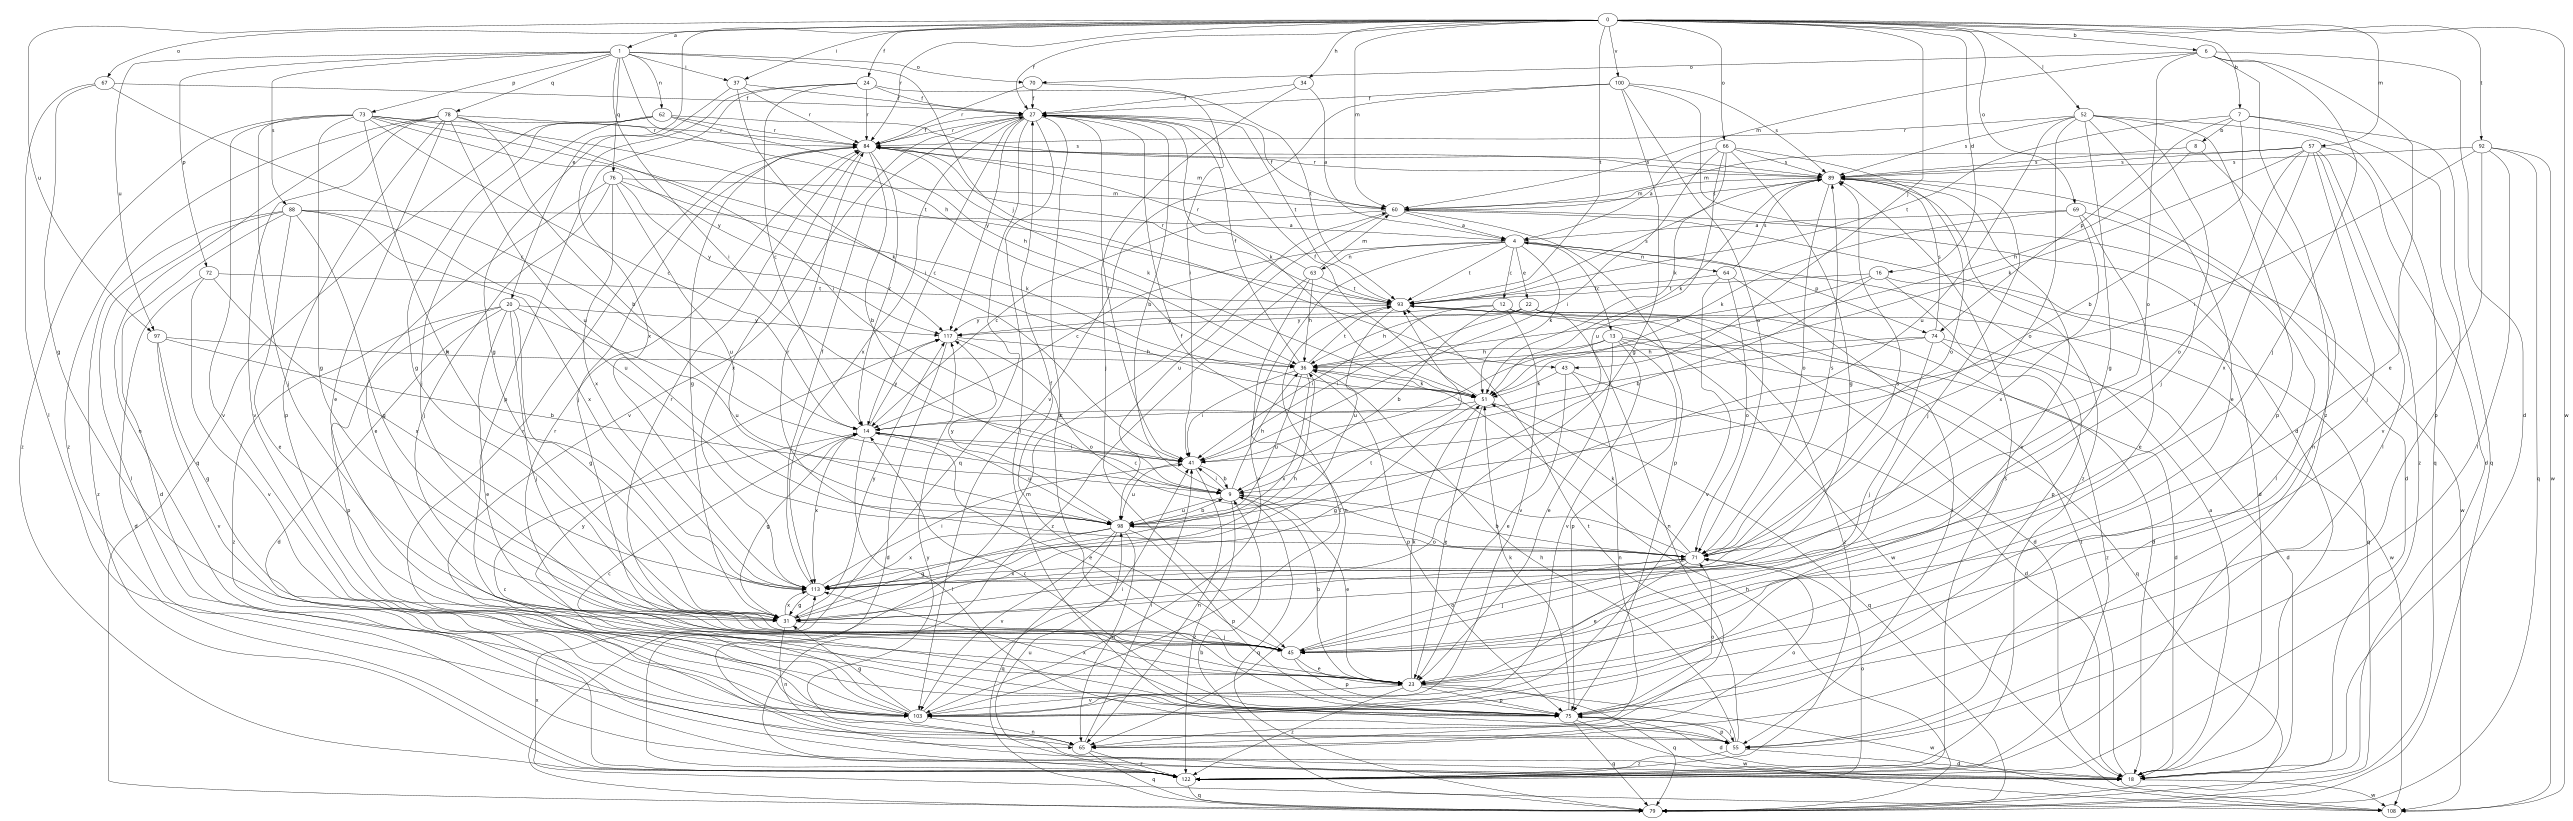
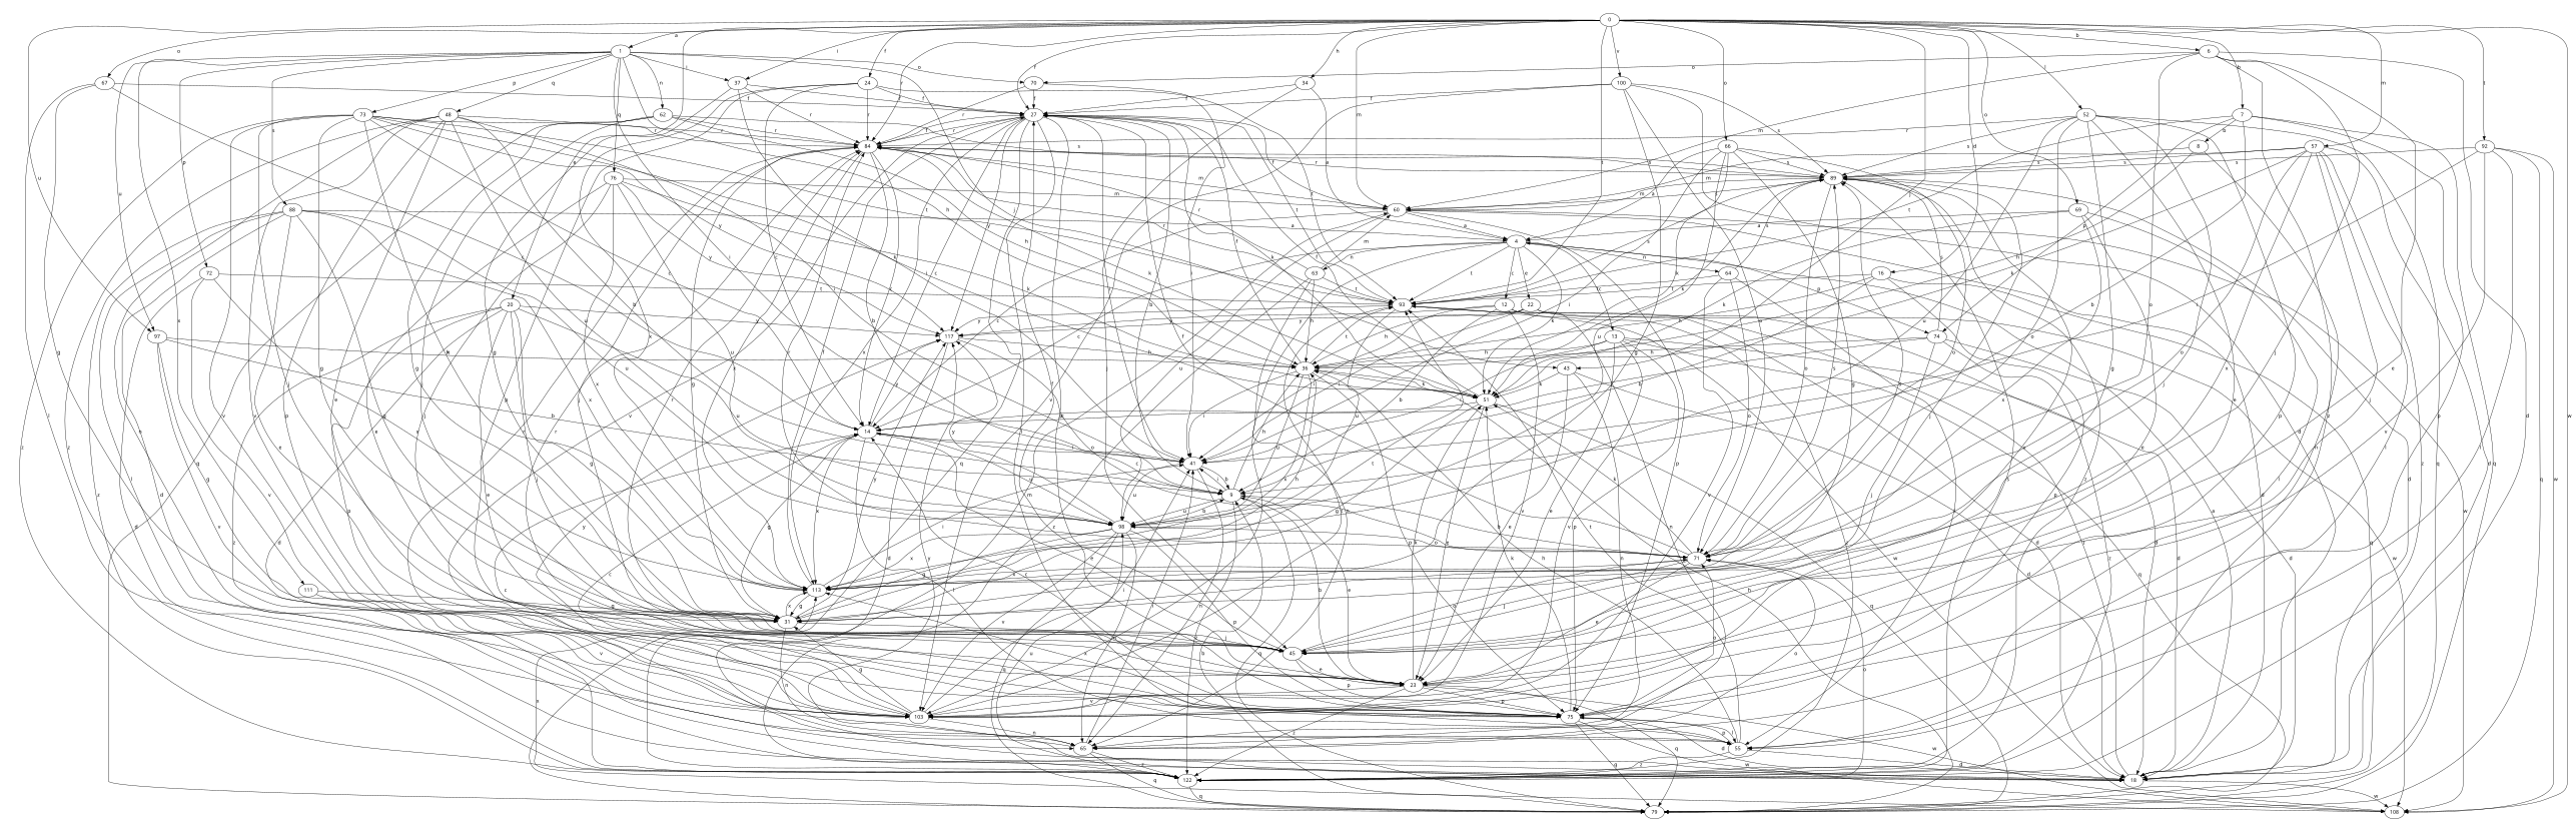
  strict digraph {
    fontname="Noto Sans"
    node [fontname="Noto Sans"]
    edge [fontname="Noto Sans"]
    0
    1
    6
    7
    16
    20
    24
    27
    34
    37
    43
    52
    57
    60
    66
    67
    69
    84
    92
    93
    97
    100
    108
    36
    41
    62
    70
    72
    73
    76
-   78
+   78 [label=48]
    88
+   111
    18
    23
    45
    71
    122
    74
    8
    9
    75
    79
    98
    117
    31
    14
    113
    51
    103
    55
    4
    65
    89
    12
    13
    22
    63
    64
    0 -> 1 [label=a]
    0 -> 6 [label=b]
    0 -> 7 [label=b]
    0 -> 16 [label=d]
    0 -> 20 [label=e]
    0 -> 24 [label=f]
    0 -> 27 [label=f]
    0 -> 34 [label=h]
    0 -> 37 [label=i]
    0 -> 43 [label=j]
    0 -> 52 [label=l]
    0 -> 57 [label=m]
    0 -> 60 [label=m]
    0 -> 66 [label=o]
    0 -> 67 [label=o]
    0 -> 69 [label=o]
    0 -> 84 [label=r]
    0 -> 92 [label=t]
    0 -> 93 [label=t]
    0 -> 97 [label=u]
    0 -> 100 [label=v]
    0 -> 108 [label=w]
    1 -> 37 [label=i]
    1 -> 43 [label=j]
    1 -> 97 [label=u]
    1 -> 36 [label=h]
    1 -> 41 [label=i]
    1 -> 62 [label=n]
    1 -> 70 [label=o]
    1 -> 72 [label=p]
    1 -> 73 [label=p]
    1 -> 76 [label=q]
    1 -> 78 [label=q]
    1 -> 88 [label=s]
+   1 -> 111 [label=x]
    6 -> 60 [label=m]
    6 -> 70 [label=o]
    6 -> 18 [label=d]
    6 -> 23 [label=e]
    6 -> 45 [label=j]
    6 -> 71 [label=o]
    6 -> 122 [label=z]
    7 -> 93 [label=t]
    7 -> 74 [label=p]
    7 -> 8 [label=b]
    7 -> 9 [label=b]
    7 -> 75 [label=p]
    7 -> 79 [label=q]
    16 -> 93 [label=t]
    16 -> 36 [label=h]
    16 -> 9 [label=b]
    16 -> 75 [label=p]
    16 -> 79 [label=q]
    20 -> 18 [label=d]
    20 -> 23 [label=e]
    20 -> 45 [label=j]
    20 -> 122 [label=z]
    20 -> 75 [label=p]
    20 -> 98 [label=u]
    20 -> 117 [label=y]
    20 -> 31 [label=g]
    24 -> 27 [label=f]
    24 -> 84 [label=r]
    24 -> 93 [label=t]
    24 -> 75 [label=p]
    24 -> 14 [label=c]
    24 -> 113 [label=x]
    27 -> 84 [label=r]
    27 -> 93 [label=t]
    27 -> 41 [label=i]
    27 -> 9 [label=b]
    27 -> 75 [label=p]
    27 -> 79 [label=q]
    27 -> 117 [label=y]
    27 -> 14 [label=c]
    27 -> 113 [label=x]
    27 -> 51 [label=k]
    27 -> 103 [label=v]
    27 -> 55 [label=l]
    34 -> 27 [label=f]
    34 -> 45 [label=j]
    34 -> 4 [label=a]
    37 -> 27 [label=f]
    37 -> 84 [label=r]
    37 -> 41 [label=i]
    37 -> 31 [label=g]
    43 -> 18 [label=d]
    43 -> 23 [label=e]
    43 -> 51 [label=k]
    43 -> 65 [label=n]
    52 -> 84 [label=r]
    52 -> 23 [label=e]
    52 -> 45 [label=j]
    52 -> 71 [label=o]
    52 -> 75 [label=p]
    52 -> 79 [label=q]
    52 -> 98 [label=u]
    52 -> 31 [label=g]
    52 -> 89 [label=s]
    57 -> 60 [label=m]
    57 -> 18 [label=d]
    57 -> 45 [label=j]
    57 -> 71 [label=o]
    57 -> 122 [label=z]
    57 -> 113 [label=x]
    57 -> 51 [label=k]
    57 -> 55 [label=l]
    57 -> 89 [label=s]
    60 -> 27 [label=f]
    60 -> 108 [label=w]
    60 -> 18 [label=d]
    60 -> 75 [label=p]
    60 -> 98 [label=u]
    60 -> 14 [label=c]
    60 -> 4 [label=a]
    60 -> 89 [label=s]
    66 -> 41 [label=i]
    66 -> 71 [label=o]
    66 -> 98 [label=u]
    66 -> 31 [label=g]
    66 -> 51 [label=k]
    66 -> 4 [label=a]
    66 -> 89 [label=s]
    67 -> 27 [label=f]
    67 -> 31 [label=g]
    67 -> 14 [label=c]
    67 -> 55 [label=l]
    69 -> 23 [label=e]
    69 -> 113 [label=x]
    69 -> 51 [label=k]
    69 -> 55 [label=l]
    69 -> 4 [label=a]
    84 -> 27 [label=f]
    84 -> 60 [label=m]
    84 -> 45 [label=j]
    84 -> 9 [label=b]
    84 -> 31 [label=g]
    84 -> 14 [label=c]
    84 -> 113 [label=x]
    84 -> 51 [label=k]
    84 -> 89 [label=s]
    92 -> 108 [label=w]
    92 -> 41 [label=i]
    92 -> 79 [label=q]
    92 -> 103 [label=v]
    92 -> 55 [label=l]
    92 -> 89 [label=s]
    93 -> 84 [label=r]
    93 -> 108 [label=w]
    93 -> 18 [label=d]
    93 -> 98 [label=u]
    93 -> 117 [label=y]
    93 -> 89 [label=s]
    97 -> 36 [label=h]
    97 -> 9 [label=b]
    97 -> 31 [label=g]
    97 -> 103 [label=v]
    100 -> 27 [label=f]
    100 -> 18 [label=d]
    100 -> 71 [label=o]
    100 -> 31 [label=g]
    100 -> 103 [label=v]
    100 -> 89 [label=s]
    108 -> 113 [label=x]
    36 -> 27 [label=f]
    36 -> 93 [label=t]
    36 -> 41 [label=i]
    36 -> 75 [label=p]
    36 -> 98 [label=u]
    36 -> 113 [label=x]
    36 -> 51 [label=k]
    41 -> 9 [label=b]
    41 -> 98 [label=u]
    41 -> 65 [label=n]
    62 -> 84 [label=r]
    62 -> 36 [label=h]
    62 -> 45 [label=j]
    62 -> 79 [label=q]
    62 -> 31 [label=g]
    62 -> 89 [label=s]
    70 -> 27 [label=f]
    70 -> 84 [label=r]
    70 -> 41 [label=i]
    72 -> 93 [label=t]
    72 -> 18 [label=d]
    72 -> 113 [label=x]
    72 -> 103 [label=v]
    73 -> 84 [label=r]
    73 -> 93 [label=t]
    73 -> 45 [label=j]
    73 -> 122 [label=z]
    73 -> 117 [label=y]
    73 -> 31 [label=g]
    73 -> 14 [label=c]
    73 -> 113 [label=x]
    73 -> 51 [label=k]
    73 -> 103 [label=v]
    76 -> 60 [label=m]
    76 -> 23 [label=e]
    76 -> 45 [label=j]
    76 -> 98 [label=u]
    76 -> 117 [label=y]
    76 -> 113 [label=x]
    76 -> 51 [label=k]
    78 -> 84 [label=r]
    78 -> 41 [label=i]
    78 -> 23 [label=e]
    78 -> 122 [label=z]
    78 -> 9 [label=b]
    78 -> 75 [label=p]
    78 -> 98 [label=u]
    78 -> 103 [label=v]
    78 -> 65 [label=n]
    88 -> 18 [label=d]
    88 -> 23 [label=e]
    88 -> 122 [label=z]
    88 -> 98 [label=u]
    88 -> 31 [label=g]
    88 -> 113 [label=x]
    88 -> 55 [label=l]
    88 -> 4 [label=a]
+   111 -> 31 [label=g]
+   111 -> 103 [label=v]
    18 -> 93 [label=t]
    18 -> 108 [label=w]
    18 -> 117 [label=y]
    18 -> 4 [label=a]
    23 -> 108 [label=w]
    23 -> 122 [label=z]
    23 -> 9 [label=b]
    23 -> 75 [label=p]
    23 -> 79 [label=q]
    23 -> 51 [label=k]
    23 -> 103 [label=v]
    45 -> 27 [label=f]
    45 -> 84 [label=r]
    45 -> 23 [label=e]
    45 -> 71 [label=o]
    45 -> 75 [label=p]
    71 -> 27 [label=f]
    71 -> 84 [label=r]
    71 -> 23 [label=e]
    71 -> 45 [label=j]
    71 -> 9 [label=b]
    71 -> 113 [label=x]
    71 -> 51 [label=k]
    71 -> 89 [label=s]
    122 -> 60 [label=m]
    122 -> 71 [label=o]
    122 -> 79 [label=q]
    122 -> 98 [label=u]
    122 -> 89 [label=s]
    74 -> 36 [label=h]
    74 -> 18 [label=d]
    74 -> 45 [label=j]
    74 -> 122 [label=z]
    74 -> 14 [label=c]
    74 -> 89 [label=s]
    8 -> 36 [label=h]
    8 -> 65 [label=n]
    8 -> 89 [label=s]
    9 -> 36 [label=h]
    9 -> 41 [label=i]
    9 -> 23 [label=e]
    9 -> 122 [label=z]
    9 -> 79 [label=q]
    9 -> 98 [label=u]
    9 -> 14 [label=c]
    75 -> 84 [label=r]
    75 -> 108 [label=w]
    75 -> 18 [label=d]
    75 -> 71 [label=o]
    75 -> 79 [label=q]
    75 -> 14 [label=c]
    75 -> 113 [label=x]
    75 -> 51 [label=k]
    75 -> 55 [label=l]
    79 -> 36 [label=h]
    79 -> 9 [label=b]
    98 -> 71 [label=o]
    98 -> 9 [label=b]
    98 -> 75 [label=p]
    98 -> 79 [label=q]
    98 -> 117 [label=y]
    98 -> 31 [label=g]
    98 -> 113 [label=x]
    98 -> 103 [label=v]
    98 -> 65 [label=n]
    117 -> 36 [label=h]
    117 -> 18 [label=d]
    117 -> 71 [label=o]
    31 -> 93 [label=t]
    31 -> 45 [label=j]
    31 -> 117 [label=y]
    31 -> 113 [label=x]
    31 -> 65 [label=n]
    14 -> 41 [label=i]
    14 -> 23 [label=e]
    14 -> 98 [label=u]
    14 -> 117 [label=y]
    14 -> 31 [label=g]
    14 -> 113 [label=x]
    14 -> 55 [label=l]
    113 -> 27 [label=f]
    113 -> 36 [label=h]
    113 -> 41 [label=i]
    113 -> 31 [label=g]
    113 -> 89 [label=s]
    51 -> 27 [label=f]
    51 -> 23 [label=e]
    51 -> 79 [label=q]
    51 -> 31 [label=g]
    51 -> 14 [label=c]
    103 -> 84 [label=r]
    103 -> 93 [label=t]
    103 -> 41 [label=i]
    103 -> 117 [label=y]
    103 -> 31 [label=g]
    103 -> 14 [label=c]
    103 -> 65 [label=n]
    55 -> 93 [label=t]
    55 -> 36 [label=h]
    55 -> 18 [label=d]
    55 -> 122 [label=z]
    55 -> 75 [label=p]
    4 -> 93 [label=t]
    4 -> 74 [label=p]
    4 -> 14 [label=c]
    4 -> 51 [label=k]
    4 -> 103 [label=v]
    4 -> 12 [label=c]
    4 -> 13 [label=c]
    4 -> 22 [label=e]
    4 -> 63 [label=n]
    4 -> 64 [label=n]
    65 -> 41 [label=i]
    65 -> 71 [label=o]
    65 -> 122 [label=z]
    65 -> 79 [label=q]
    65 -> 14 [label=c]
    89 -> 60 [label=m]
    89 -> 84 [label=r]
    89 -> 18 [label=d]
    89 -> 45 [label=j]
    89 -> 71 [label=o]
    89 -> 122 [label=z]
    89 -> 51 [label=k]
    89 -> 103 [label=v]
    12 -> 41 [label=i]
    12 -> 122 [label=z]
    12 -> 9 [label=b]
    12 -> 117 [label=y]
    12 -> 103 [label=v]
    12 -> 65 [label=n]
    13 -> 36 [label=h]
    13 -> 41 [label=i]
    13 -> 18 [label=d]
    13 -> 23 [label=e]
    13 -> 75 [label=p]
    13 -> 79 [label=q]
    13 -> 103 [label=v]
    22 -> 108 [label=w]
    22 -> 36 [label=h]
    22 -> 41 [label=i]
    22 -> 18 [label=d]
    22 -> 117 [label=y]
    63 -> 60 [label=m]
    63 -> 84 [label=r]
    63 -> 93 [label=t]
    63 -> 36 [label=h]
    63 -> 122 [label=z]
    63 -> 65 [label=n]
    64 -> 93 [label=t]
    64 -> 71 [label=o]
    64 -> 103 [label=v]
    64 -> 55 [label=l]
    64 -> 89 [label=s]
  }
